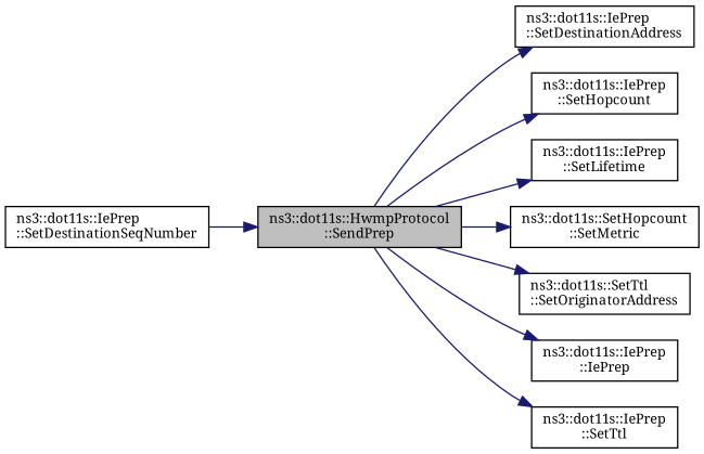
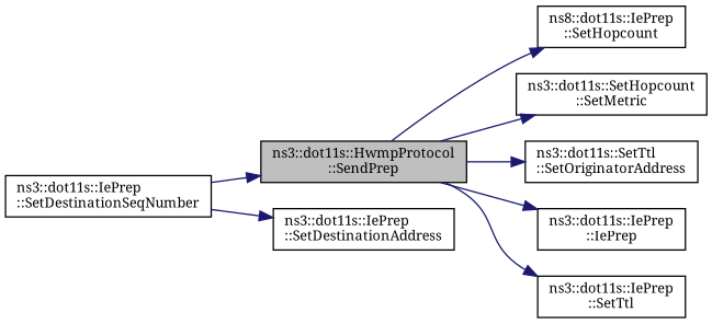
  digraph {
    fontname="Noto Serif"
    rankdir=LR
    node [color=black fillcolor=white fontname="Noto Serif" fontsize=10 shape=record style=filled]
    edge [color=midnightblue fontname="Noto Serif" fontsize=10 labelfontname=Helvetica labelfontsize=10 style=solid]
    n1 [fillcolor=grey75 fontcolor=black height=0.2 label="ns3::dot11s::HwmpProtocol\l::SendPrep" width=0.4]
    n2 [height=0.2 label="ns3::dot11s::IePrep\l::SetDestinationAddress" width=0.4]
-   n3 [height=0.2 label="ns3::dot11s::IePrep\l::SetHopcount" width=0.4]
-   n4 [height=0.2 label="ns3::dot11s::IePrep\l::SetLifetime" width=0.4]
+   n3 [height=0.2 label="ns8::dot11s::IePrep\l::SetHopcount" width=0.4]
    n5 [height=0.2 label="ns3::dot11s::SetHopcount\l::SetMetric" width=0.4]
    n6 [height=0.2 label="ns3::dot11s::SetTtl\l::SetOriginatorAddress" width=0.4]
    n7 [height=0.2 label="ns3::dot11s::IePrep\l::IePrep" width=0.4]
    n8 [height=0.2 label="ns3::dot11s::IePrep\l::SetTtl" width=0.4]
    n9 [height=0.2 label="ns3::dot11s::IePrep\l::SetDestinationSeqNumber" width=0.4]
-   n1 -> n2
+   n9 -> n2
    n1 -> n3
-   n1 -> n4
    n1 -> n5
    n1 -> n6
    n1 -> n7
    n1 -> n8
    n9 -> n1
  }
